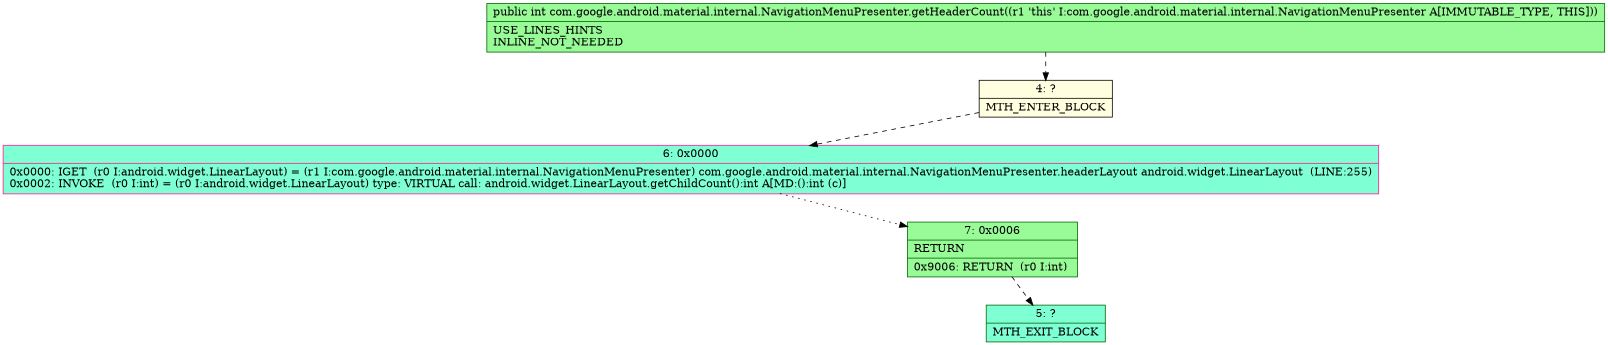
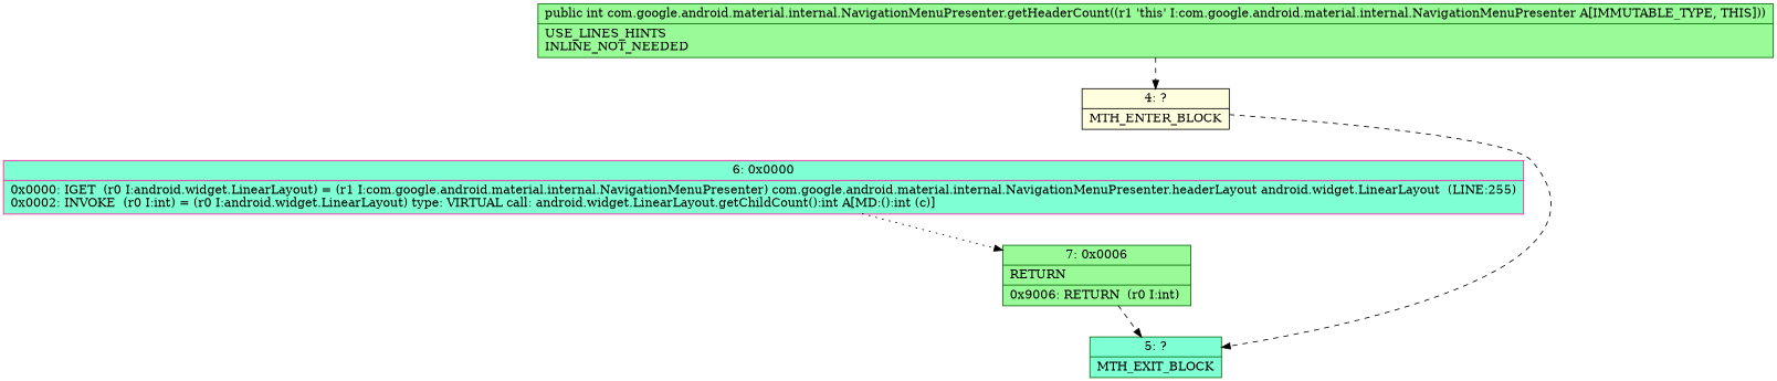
  digraph {
    node [color=darkgreen fillcolor=aquamarine shape=record style=filled]
    edge [arrowhead=normal style=dashed]
    n1 [color=black fillcolor=lightyellow label="{4\:\ ?|MTH_ENTER_BLOCK\l}"]
    n2 [color=deeppink label="{6\:\ 0x0000|0x0000: IGET  (r0 I:android.widget.LinearLayout) = (r1 I:com.google.android.material.internal.NavigationMenuPresenter) com.google.android.material.internal.NavigationMenuPresenter.headerLayout android.widget.LinearLayout  (LINE:255)\l0x0002: INVOKE  (r0 I:int) = (r0 I:android.widget.LinearLayout) type: VIRTUAL call: android.widget.LinearLayout.getChildCount():int A[MD:():int (c)]\l}"]
    n3 [fillcolor=palegreen label="{7\:\ 0x0006|RETURN\l|0x9006: RETURN  (r0 I:int) \l}"]
    n4 [label="{5\:\ ?|MTH_EXIT_BLOCK\l}"]
    n5 [fillcolor=palegreen label="{public int com.google.android.material.internal.NavigationMenuPresenter.getHeaderCount((r1 'this' I:com.google.android.material.internal.NavigationMenuPresenter A[IMMUTABLE_TYPE, THIS]))  | USE_LINES_HINTS\lINLINE_NOT_NEEDED\l}"]
-   n1 -> n2
+   n1 -> n4
    n2 -> n3 [style=dotted]
    n3 -> n4
    n5 -> n1
  }
